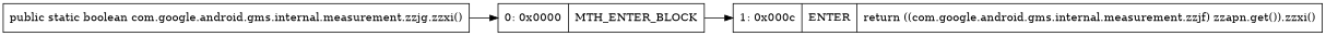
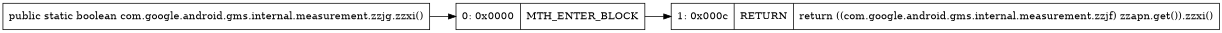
  digraph {
    rankdir=LR
    node [shape=record]
    n1 [label="{0\:\ 0x0000|MTH_ENTER_BLOCK\l}"]
-   n2 [label="{1\:\ 0x000c|ENTER\l|return ((com.google.android.gms.internal.measurement.zzjf) zzapn.get()).zzxi()\l}"]
+   n2 [label="{1\:\ 0x000c|RETURN\l|return ((com.google.android.gms.internal.measurement.zzjf) zzapn.get()).zzxi()\l}"]
    n3 [label="{public static boolean com.google.android.gms.internal.measurement.zzjg.zzxi() }"]
    n1 -> n2
    n3 -> n1
  }
